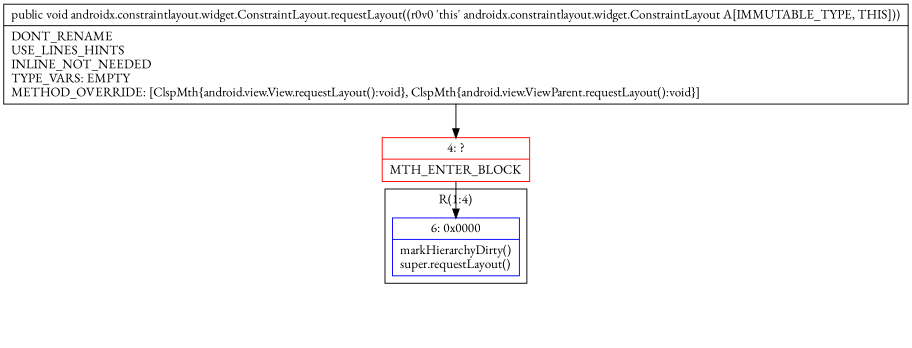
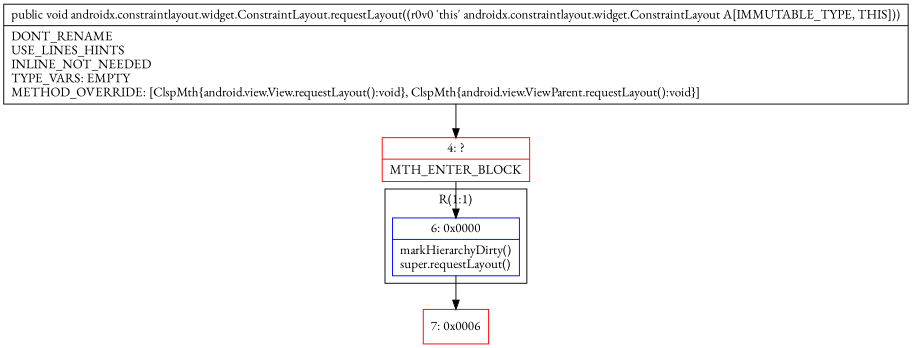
  digraph {
    fontname="EB Garamond"
    node [color=red fontname="EB Garamond" shape=record]
    edge [fontname="EB Garamond"]
    n1 [color=blue label="{6\:\ 0x0000|markHierarchyDirty()\lsuper.requestLayout()\l}"]
+   n2 [label="{7\:\ 0x0006}"]
    n3 [label="{4\:\ ?|MTH_ENTER_BLOCK\l}"]
    n4 [label="{public void androidx.constraintlayout.widget.ConstraintLayout.requestLayout((r0v0 'this' androidx.constraintlayout.widget.ConstraintLayout A[IMMUTABLE_TYPE, THIS]))  | DONT_RENAME\lUSE_LINES_HINTS\lINLINE_NOT_NEEDED\lTYPE_VARS: EMPTY\lMETHOD_OVERRIDE: [ClspMth\{android.view.View.requestLayout():void\}, ClspMth\{android.view.ViewParent.requestLayout():void\}]\l}" color=""]
    subgraph cluster_1 {
-     label="R(1:4)"
+     label="R(1:1)"
      n1
    }
+   n1 -> n2
    n3 -> n1
    n4 -> n3
  }
